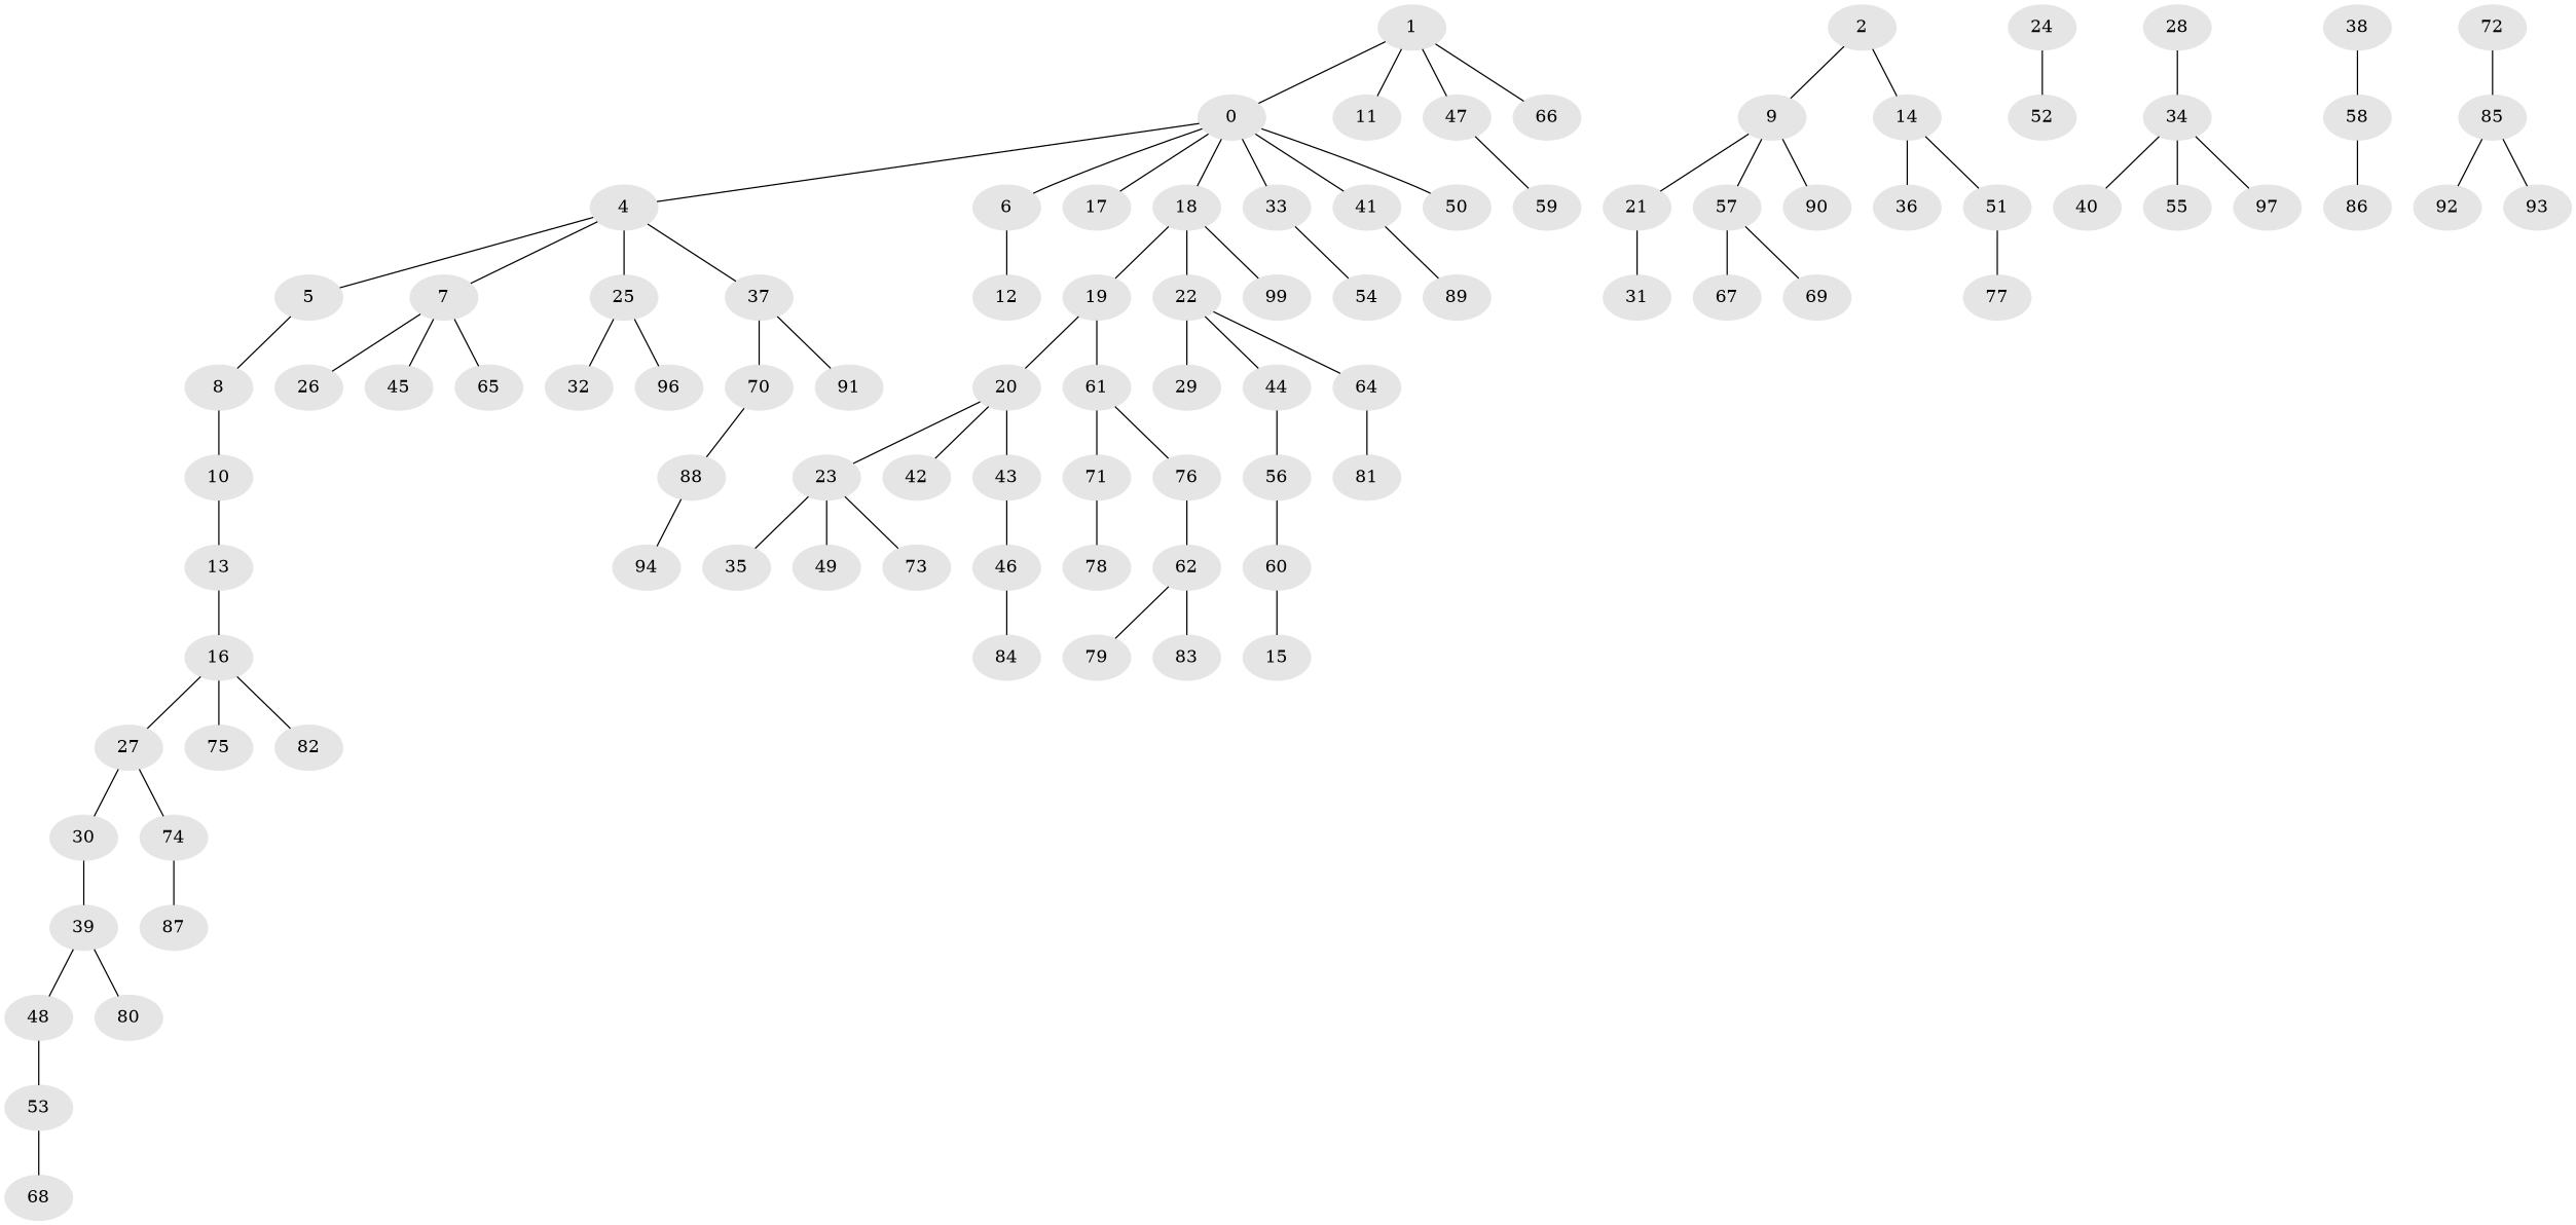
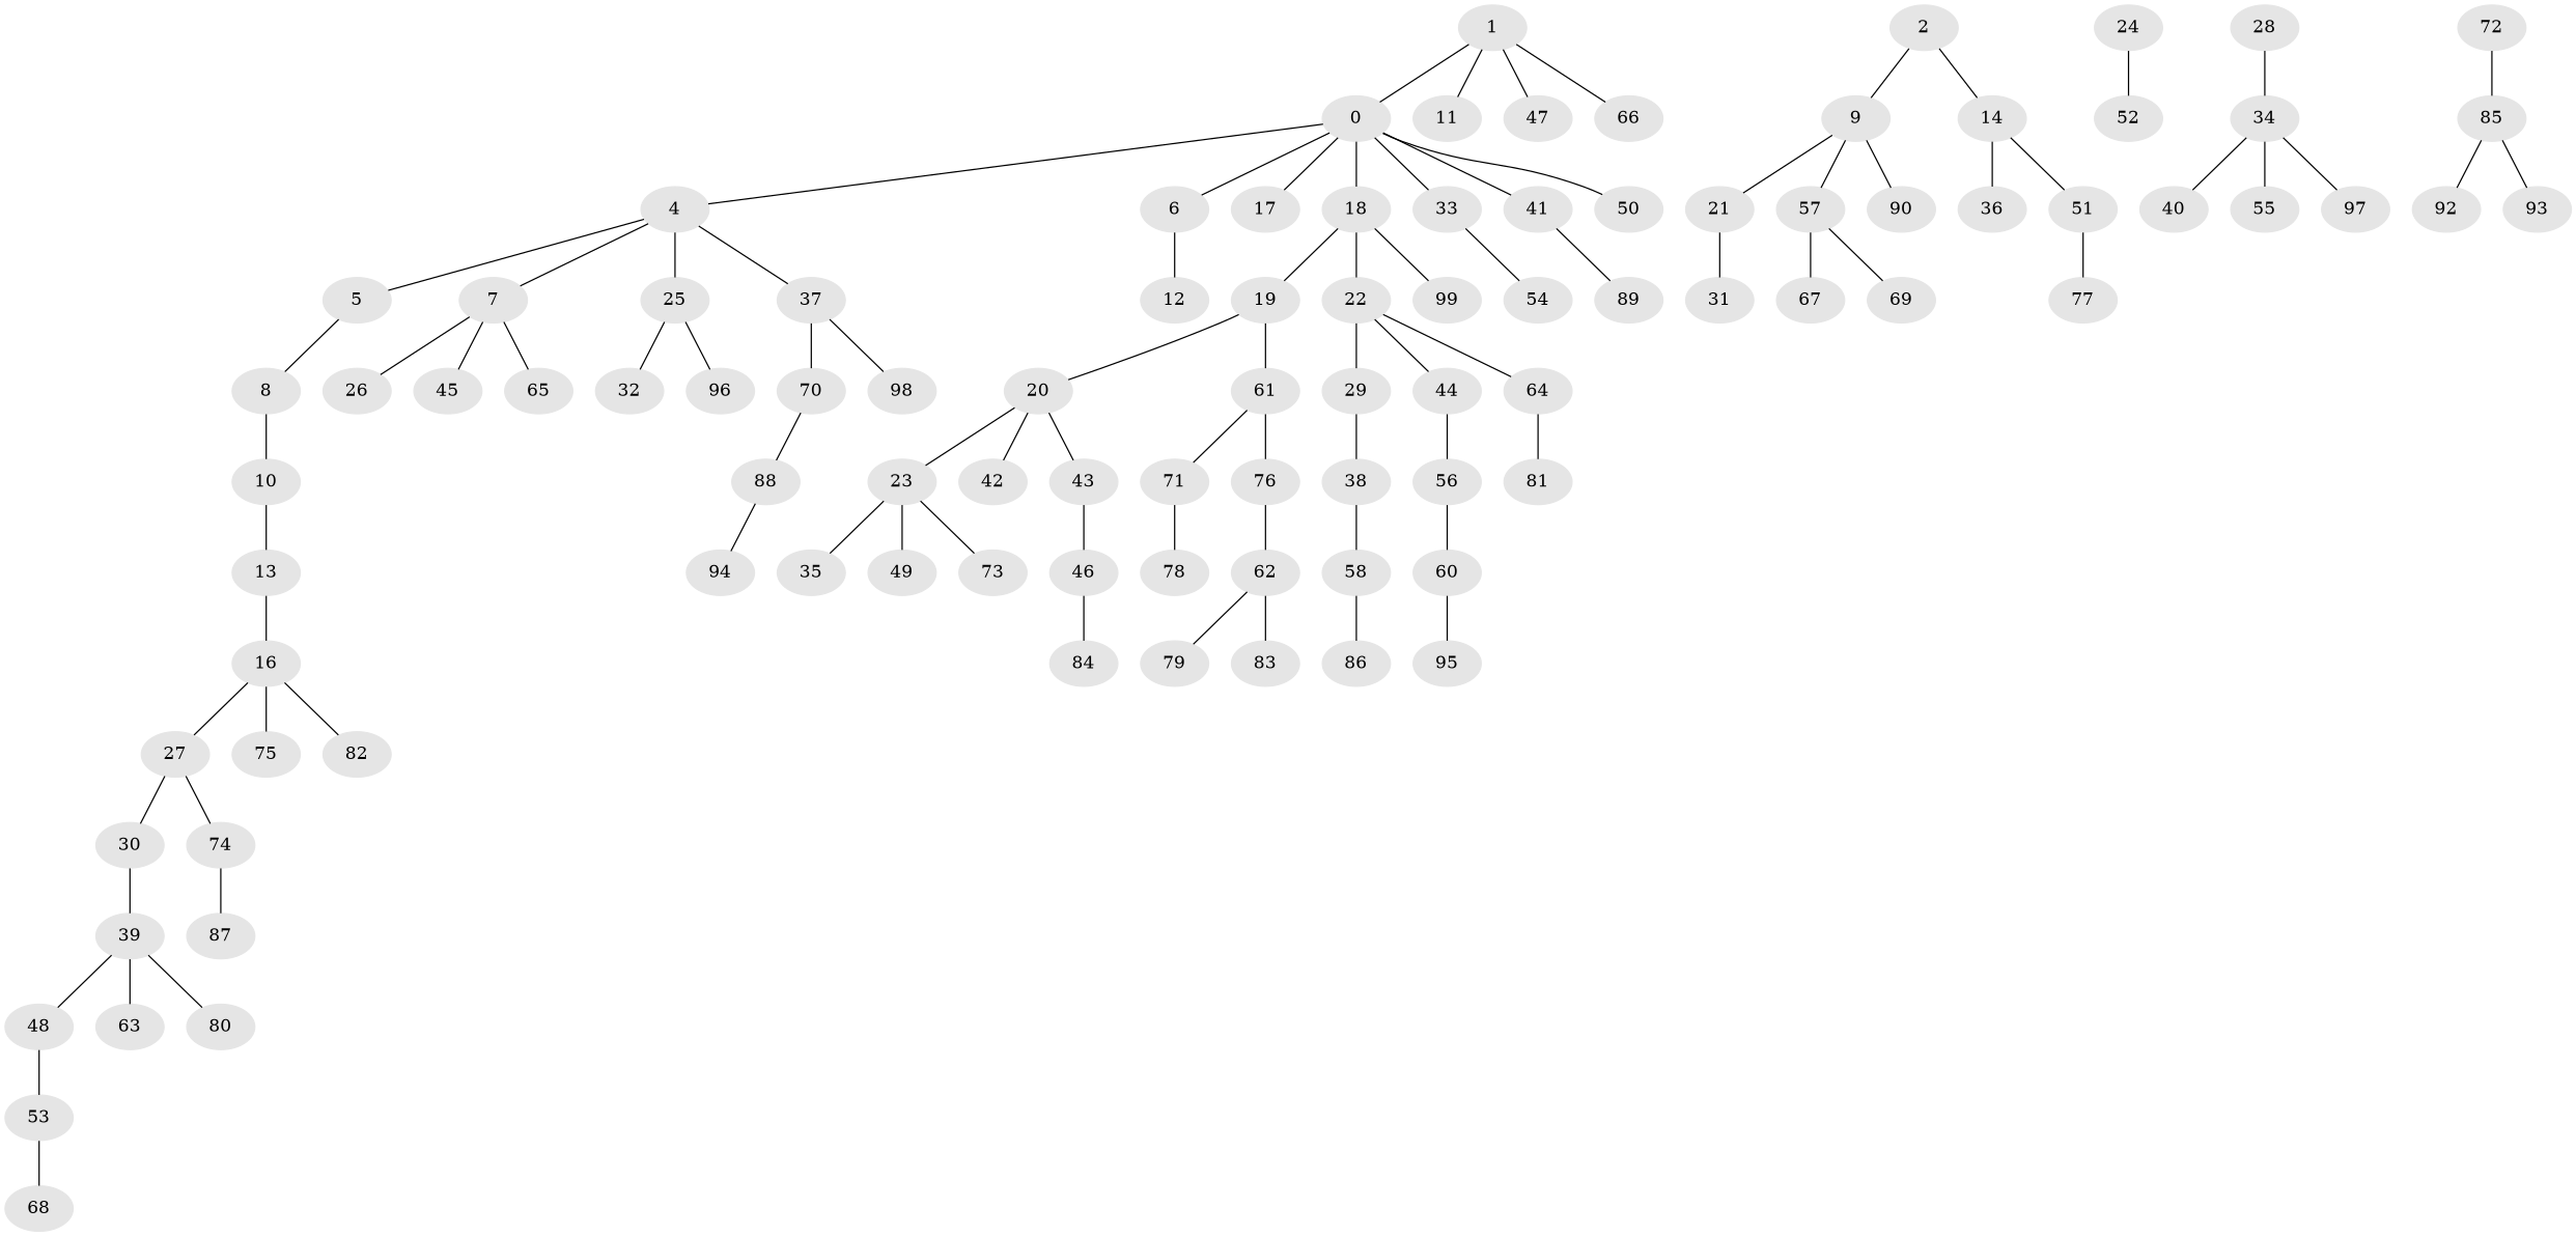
  graph {
    node [color=gray90 style=filled]
    n1 [label=0]
    1
    11
    47
    66
    2
    9
    14
    4
    6
    17
    18
    33
    41
    50
-   59
    21
    57
    90
    36
    51
    5
    7
    25
    37
    12
    19
    22
    n29 [label=99]
    54
    89
    8
    26
    45
    65
    32
    96
    70
-   98 [label=91]
+   98
    10
    13
    31
    67
    69
    16
    27
    75
    82
    77
    24
    52
    28
    34
    30
    74
    20
    61
    29
    44
    64
    23
    42
    43
    71
    76
    35
    49
    73
    46
    38
    56
    81
    39
    87
    40
    55
    97
    72
    85
    58
    48
+   63
    80
    88
    86
    62
    79
    83
    53
    84
    60
-   95 [label=15]
+   95
    68
    78
    94
    92
    93
    n1 -- 4
    n1 -- 6
    n1 -- 17
    n1 -- 18
    n1 -- 33
    n1 -- 41
    n1 -- 50
    1 -- n1
    1 -- 11
    1 -- 47
    1 -- 66
-   47 -- 59
    2 -- 9
    2 -- 14
    9 -- 21
    9 -- 57
    9 -- 90
    14 -- 36
    14 -- 51
    4 -- 5
    4 -- 7
    4 -- 25
    4 -- 37
    6 -- 12
    18 -- 19
    18 -- 22
    18 -- n29
    33 -- 54
    41 -- 89
    21 -- 31
    57 -- 67
    57 -- 69
    51 -- 77
    5 -- 8
    7 -- 26
    7 -- 45
    7 -- 65
    25 -- 32
    25 -- 96
    37 -- 70
    37 -- 98
    19 -- 20
    19 -- 61
    22 -- 29
    22 -- 44
    22 -- 64
    8 -- 10
    70 -- 88
    10 -- 13
    13 -- 16
    16 -- 27
    16 -- 75
    16 -- 82
    27 -- 30
    27 -- 74
    24 -- 52
    28 -- 34
    34 -- 40
    34 -- 55
    34 -- 97
    30 -- 39
    74 -- 87
    20 -- 23
    20 -- 42
    20 -- 43
    61 -- 71
    61 -- 76
+   29 -- 38
    44 -- 56
    64 -- 81
    23 -- 35
    23 -- 49
    23 -- 73
    43 -- 46
    71 -- 78
    76 -- 62
    46 -- 84
    38 -- 58
    56 -- 60
    39 -- 48
+   39 -- 63
    39 -- 80
    72 -- 85
    85 -- 92
    85 -- 93
    58 -- 86
    48 -- 53
    88 -- 94
    62 -- 79
    62 -- 83
    53 -- 68
    60 -- 95
  }
